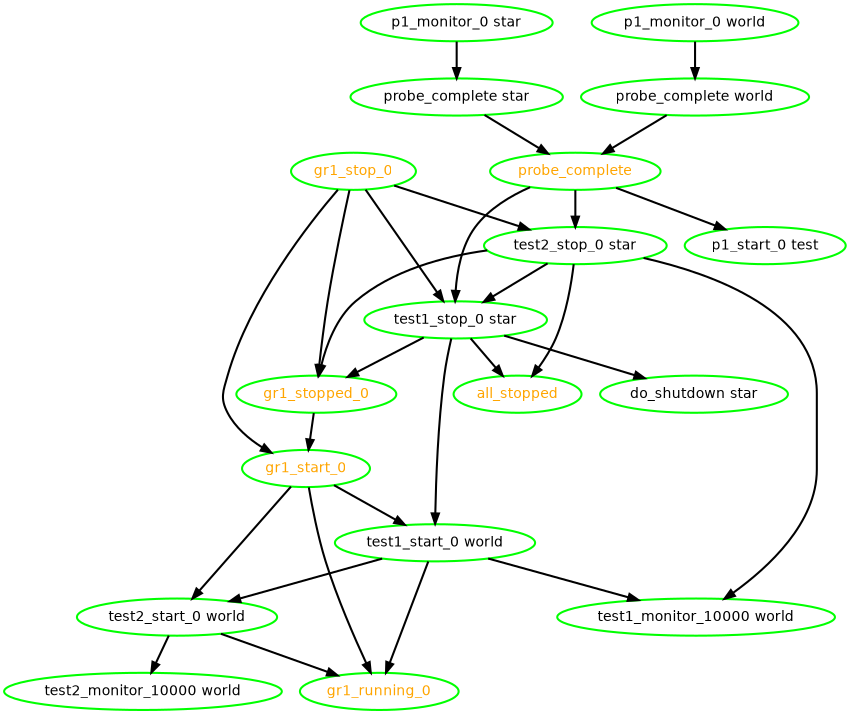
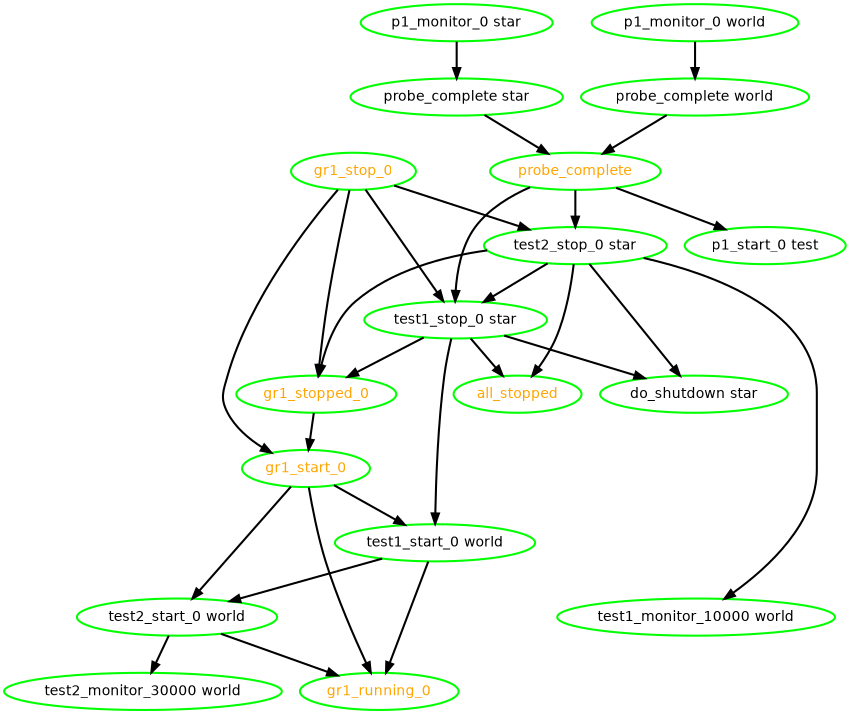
  digraph {
    fontname="DejaVu Sans"
    node [color=green fontcolor=black fontname="DejaVu Sans" style=bold]
    edge [fontname="DejaVu Sans" style=bold]
    all_stopped [fontcolor=orange]
    gr1_running_0 [fontcolor=orange]
    gr1_start_0 [fontcolor=orange]
    "test1_start_0 world"
    "test2_start_0 world"
    "test1_monitor_10000 world"
-   "test2_monitor_10000 world"
+   "test2_monitor_10000 world" [label="test2_monitor_30000 world"]
    gr1_stop_0 [fontcolor=orange]
    gr1_stopped_0 [fontcolor=orange]
    "test1_stop_0 star"
    "test2_stop_0 star"
    "do_shutdown star"
    "p1_monitor_0 star"
    "probe_complete star"
    probe_complete [fontcolor=orange]
    n16 [label="p1_start_0 test"]
    "p1_monitor_0 world"
    "probe_complete world"
    gr1_start_0 -> gr1_running_0
    gr1_start_0 -> "test1_start_0 world"
    gr1_start_0 -> "test2_start_0 world"
    "test1_start_0 world" -> gr1_running_0
    "test1_start_0 world" -> "test2_start_0 world"
-   "test1_start_0 world" -> "test1_monitor_10000 world"
    "test2_start_0 world" -> gr1_running_0
    "test2_start_0 world" -> "test2_monitor_10000 world"
    gr1_stop_0 -> gr1_start_0
    gr1_stop_0 -> gr1_stopped_0
    gr1_stop_0 -> "test1_stop_0 star"
    gr1_stop_0 -> "test2_stop_0 star"
    gr1_stopped_0 -> gr1_start_0
    "test1_stop_0 star" -> all_stopped
    "test1_stop_0 star" -> "test1_start_0 world"
    "test1_stop_0 star" -> gr1_stopped_0
    "test1_stop_0 star" -> "do_shutdown star"
    "test2_stop_0 star" -> all_stopped
    "test2_stop_0 star" -> "test1_monitor_10000 world"
    "test2_stop_0 star" -> gr1_stopped_0
    "test2_stop_0 star" -> "test1_stop_0 star"
+   "test2_stop_0 star" -> "do_shutdown star"
    "p1_monitor_0 star" -> "probe_complete star"
    "probe_complete star" -> probe_complete
    probe_complete -> "test1_stop_0 star"
    probe_complete -> "test2_stop_0 star"
    probe_complete -> n16
    "p1_monitor_0 world" -> "probe_complete world"
    "probe_complete world" -> probe_complete
  }
